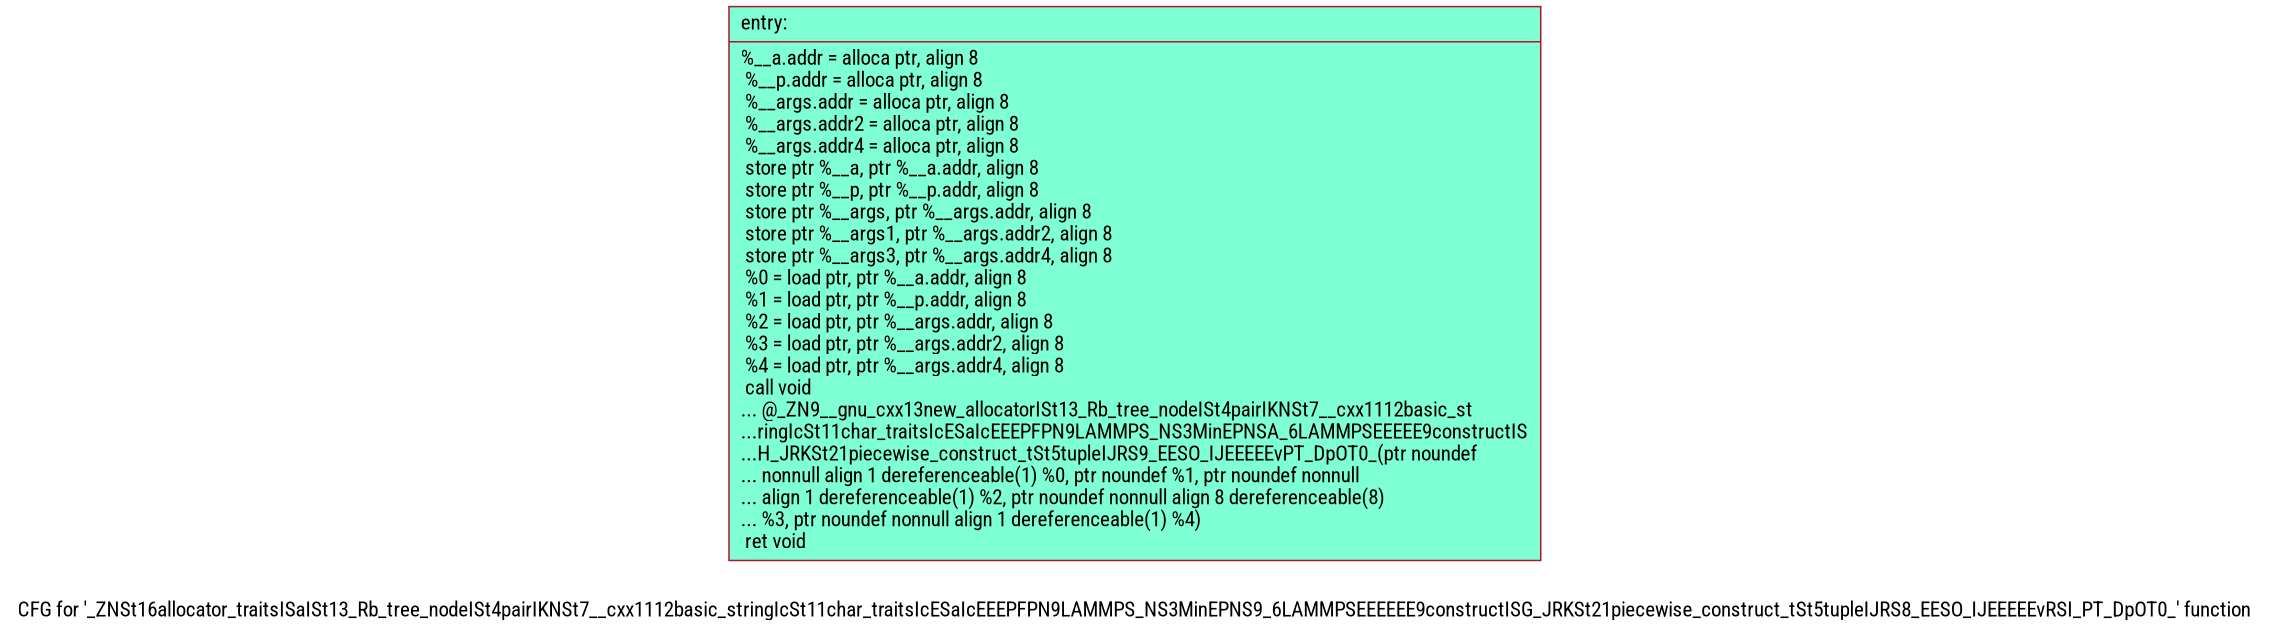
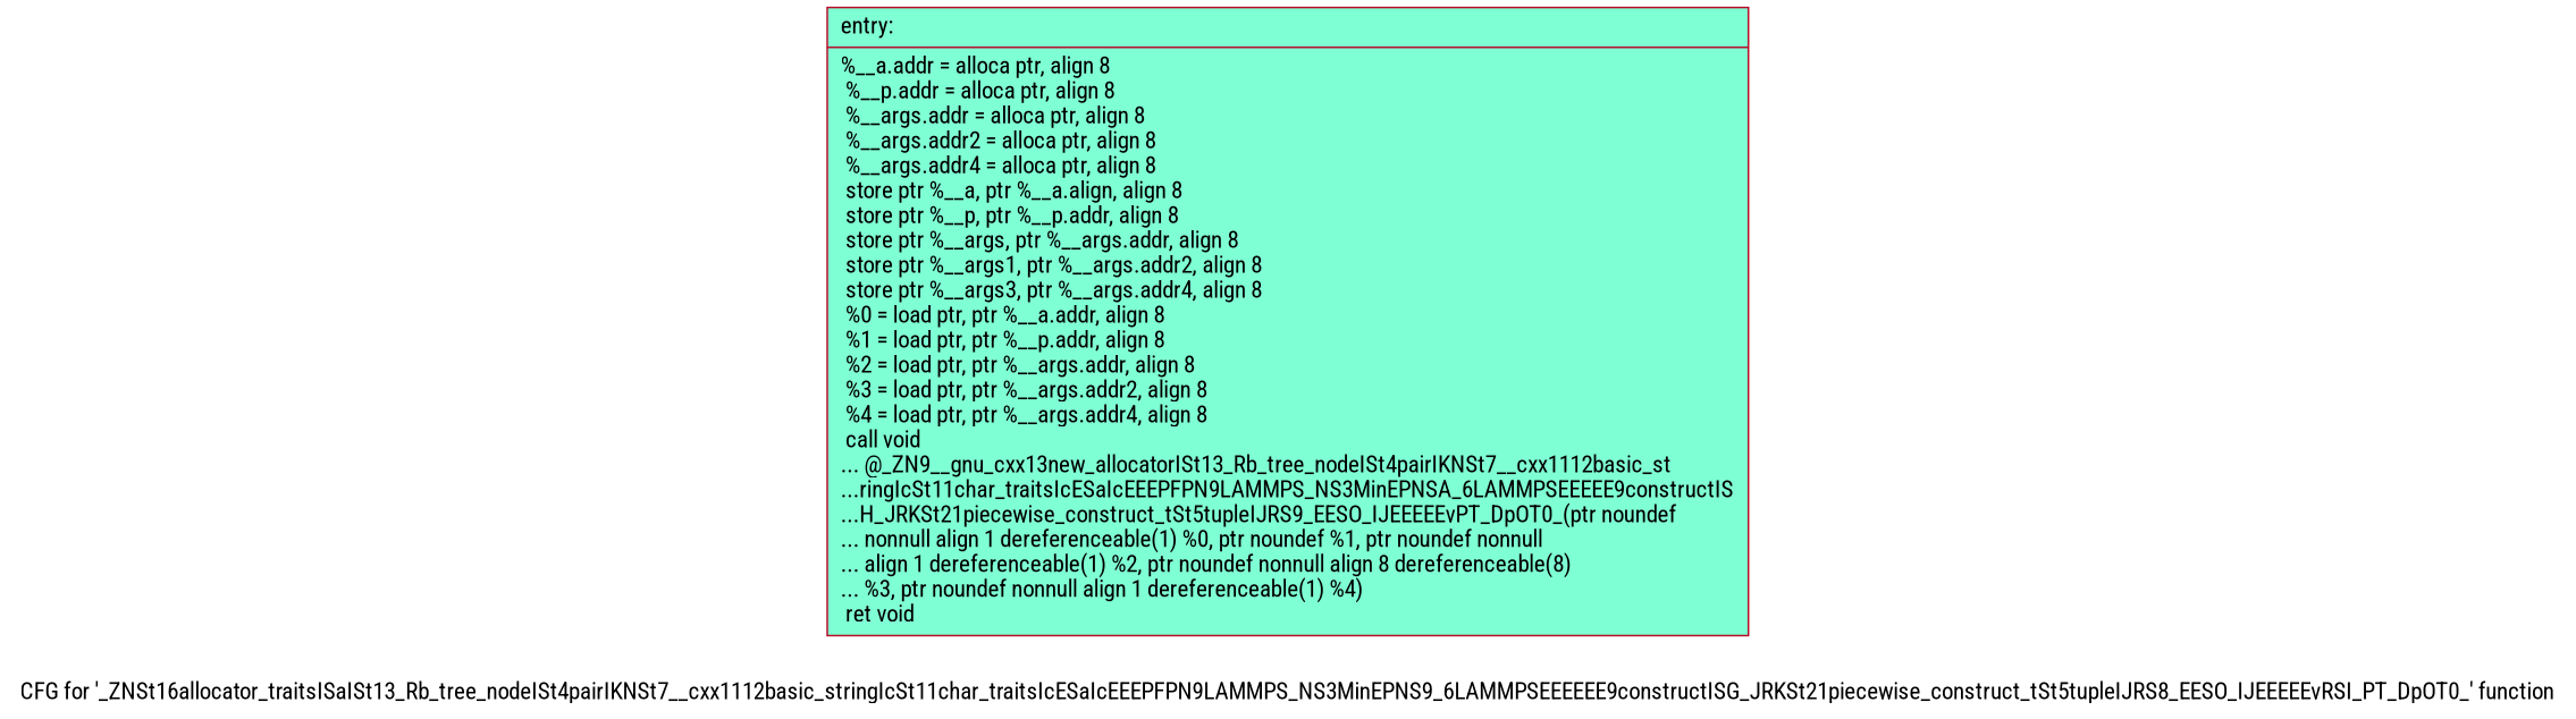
  digraph {
    label="CFG for '_ZNSt16allocator_traitsISaISt13_Rb_tree_nodeISt4pairIKNSt7__cxx1112basic_stringIcSt11char_traitsIcESaIcEEEPFPN9LAMMPS_NS3MinEPNS9_6LAMMPSEEEEEE9constructISG_JRKSt21piecewise_construct_tSt5tupleIJRS8_EESO_IJEEEEEvRSI_PT_DpOT0_' function"
    fontname="Roboto Condensed"
-   n1 [color="#b70d28ff" fillcolor=aquamarine fontname="Roboto Condensed" label="{entry:\l|  %__a.addr = alloca ptr, align 8\l  %__p.addr = alloca ptr, align 8\l  %__args.addr = alloca ptr, align 8\l  %__args.addr2 = alloca ptr, align 8\l  %__args.addr4 = alloca ptr, align 8\l  store ptr %__a, ptr %__a.addr, align 8\l  store ptr %__p, ptr %__p.addr, align 8\l  store ptr %__args, ptr %__args.addr, align 8\l  store ptr %__args1, ptr %__args.addr2, align 8\l  store ptr %__args3, ptr %__args.addr4, align 8\l  %0 = load ptr, ptr %__a.addr, align 8\l  %1 = load ptr, ptr %__p.addr, align 8\l  %2 = load ptr, ptr %__args.addr, align 8\l  %3 = load ptr, ptr %__args.addr2, align 8\l  %4 = load ptr, ptr %__args.addr4, align 8\l  call void\l... @_ZN9__gnu_cxx13new_allocatorISt13_Rb_tree_nodeISt4pairIKNSt7__cxx1112basic_st\l...ringIcSt11char_traitsIcESaIcEEEPFPN9LAMMPS_NS3MinEPNSA_6LAMMPSEEEEE9constructIS\l...H_JRKSt21piecewise_construct_tSt5tupleIJRS9_EESO_IJEEEEEvPT_DpOT0_(ptr noundef\l... nonnull align 1 dereferenceable(1) %0, ptr noundef %1, ptr noundef nonnull\l... align 1 dereferenceable(1) %2, ptr noundef nonnull align 8 dereferenceable(8)\l... %3, ptr noundef nonnull align 1 dereferenceable(1) %4)\l  ret void\l}" shape=record style=filled]
+   n1 [color="#b70d28ff" fillcolor=aquamarine fontname="Roboto Condensed" label="{entry:\l|  %__a.addr = alloca ptr, align 8\l  %__p.addr = alloca ptr, align 8\l  %__args.addr = alloca ptr, align 8\l  %__args.addr2 = alloca ptr, align 8\l  %__args.addr4 = alloca ptr, align 8\l  store ptr %__a, ptr %__a.align, align 8\l  store ptr %__p, ptr %__p.addr, align 8\l  store ptr %__args, ptr %__args.addr, align 8\l  store ptr %__args1, ptr %__args.addr2, align 8\l  store ptr %__args3, ptr %__args.addr4, align 8\l  %0 = load ptr, ptr %__a.addr, align 8\l  %1 = load ptr, ptr %__p.addr, align 8\l  %2 = load ptr, ptr %__args.addr, align 8\l  %3 = load ptr, ptr %__args.addr2, align 8\l  %4 = load ptr, ptr %__args.addr4, align 8\l  call void\l... @_ZN9__gnu_cxx13new_allocatorISt13_Rb_tree_nodeISt4pairIKNSt7__cxx1112basic_st\l...ringIcSt11char_traitsIcESaIcEEEPFPN9LAMMPS_NS3MinEPNSA_6LAMMPSEEEEE9constructIS\l...H_JRKSt21piecewise_construct_tSt5tupleIJRS9_EESO_IJEEEEEvPT_DpOT0_(ptr noundef\l... nonnull align 1 dereferenceable(1) %0, ptr noundef %1, ptr noundef nonnull\l... align 1 dereferenceable(1) %2, ptr noundef nonnull align 8 dereferenceable(8)\l... %3, ptr noundef nonnull align 1 dereferenceable(1) %4)\l  ret void\l}" shape=record style=filled]
  }
